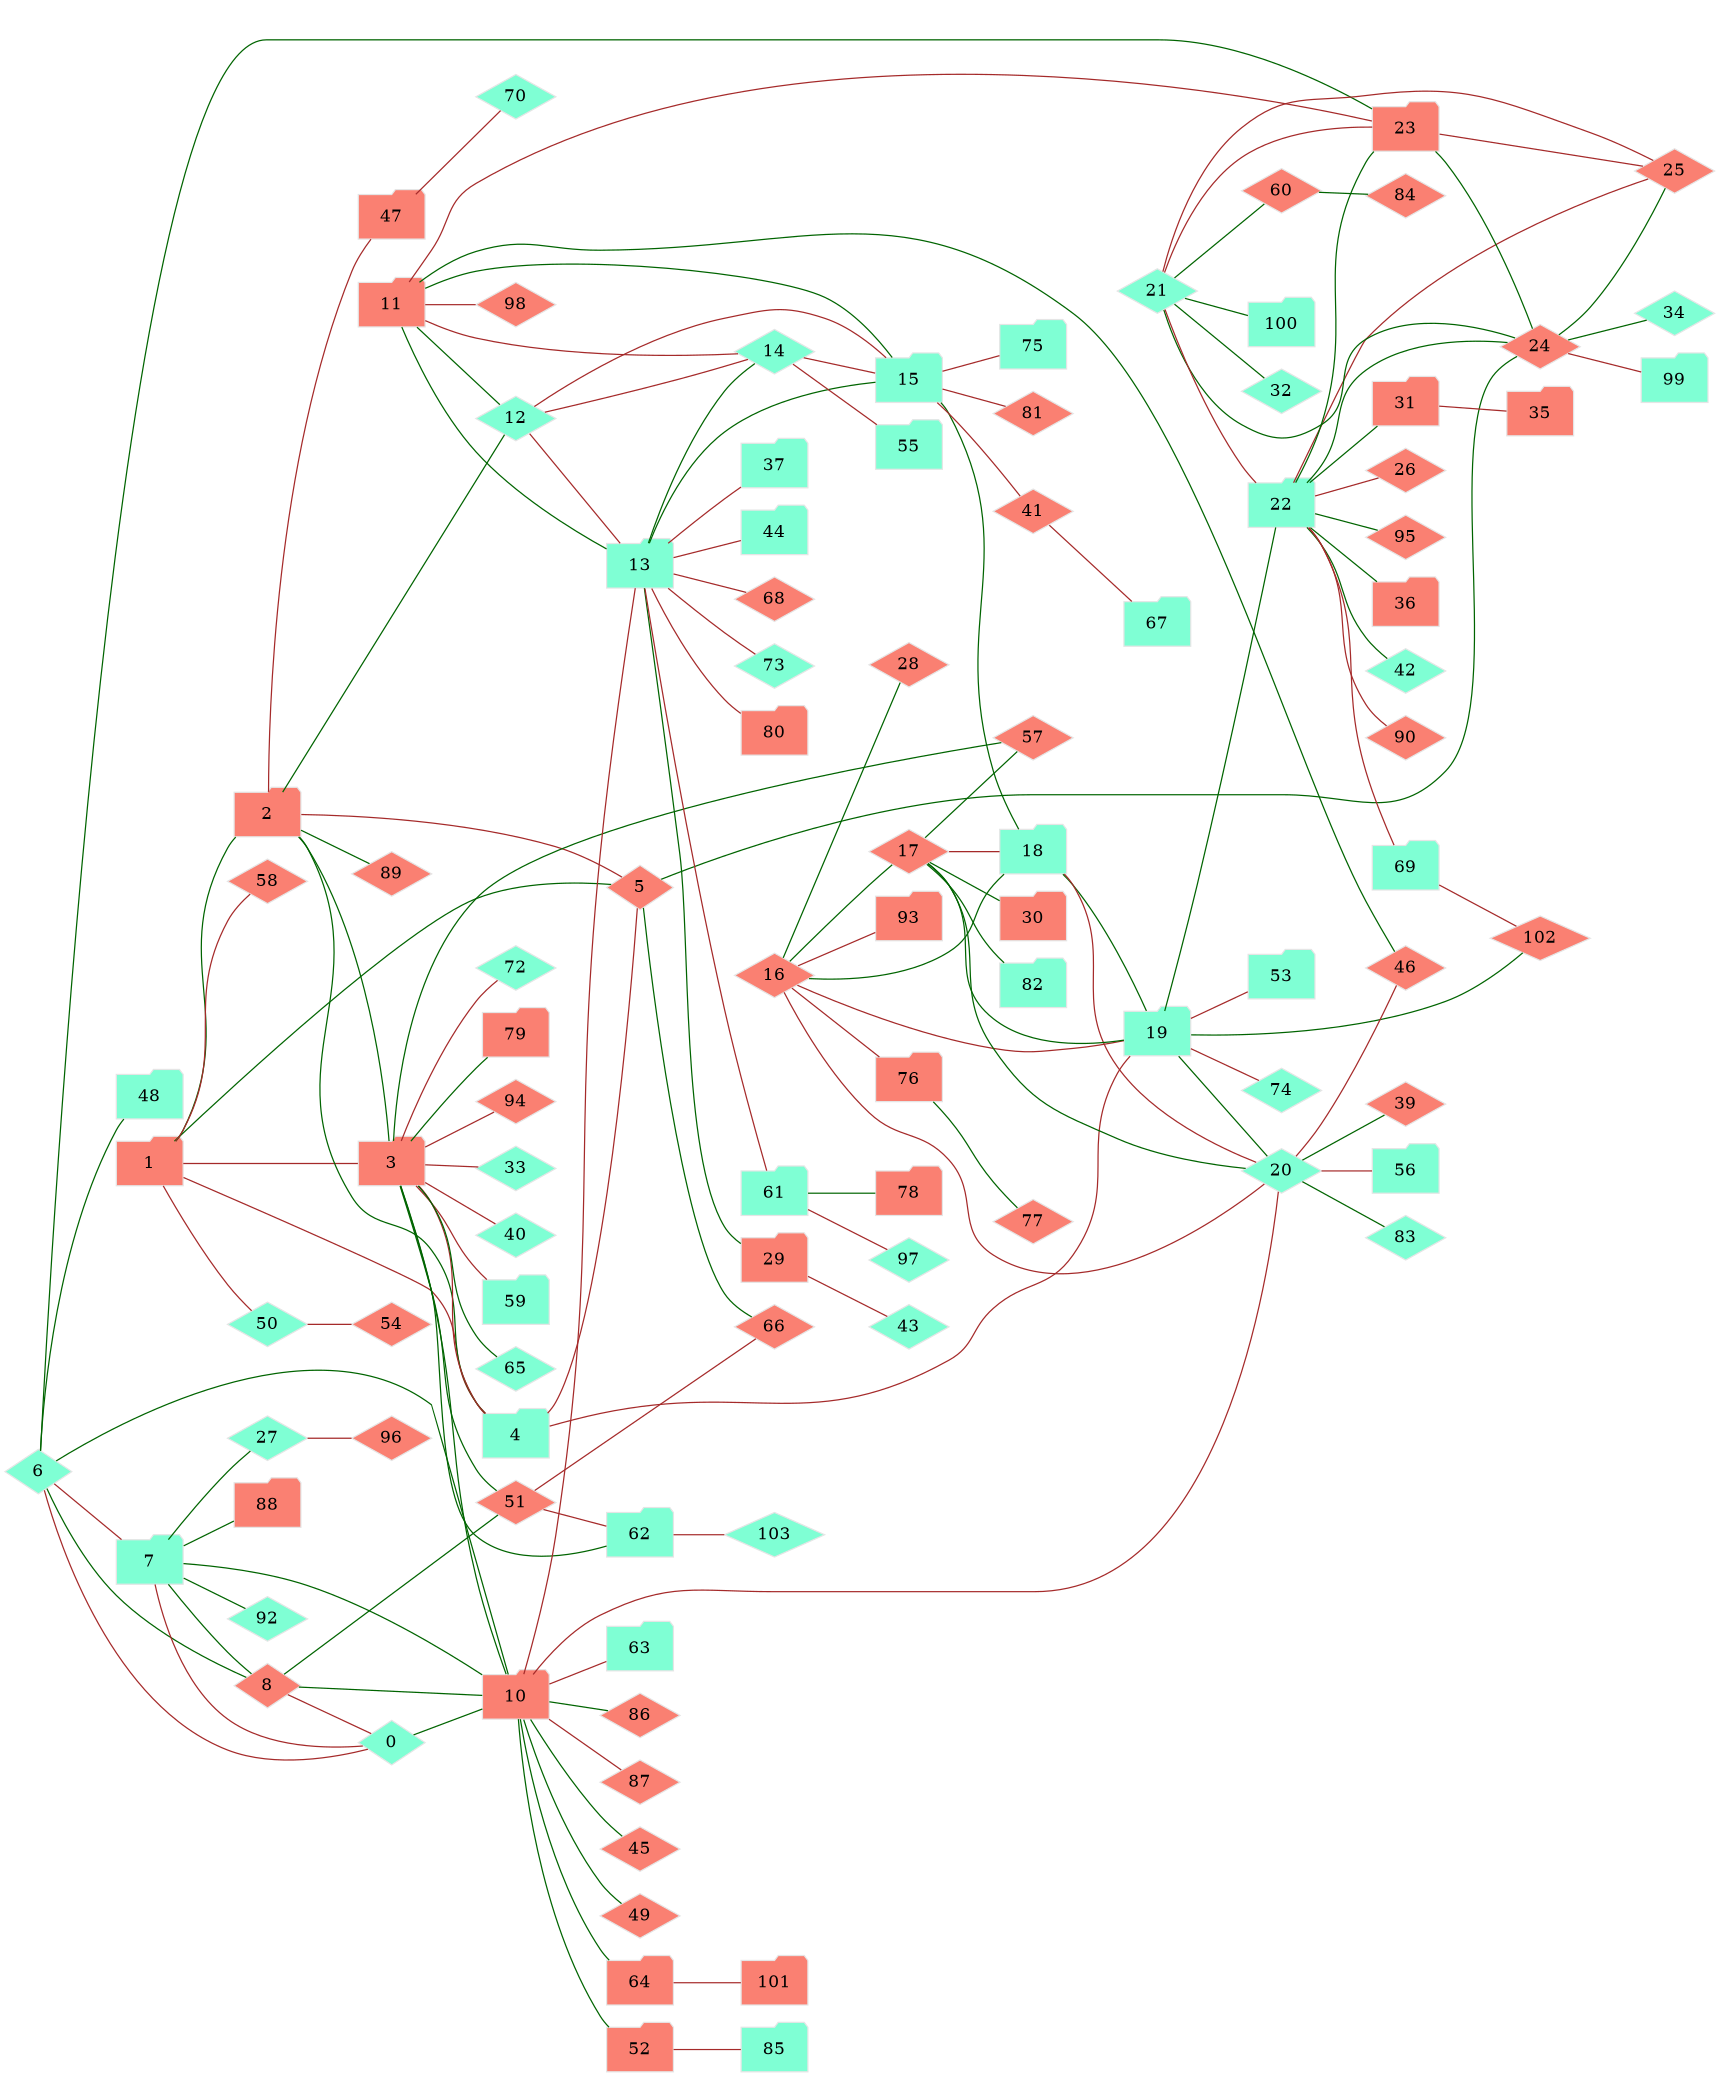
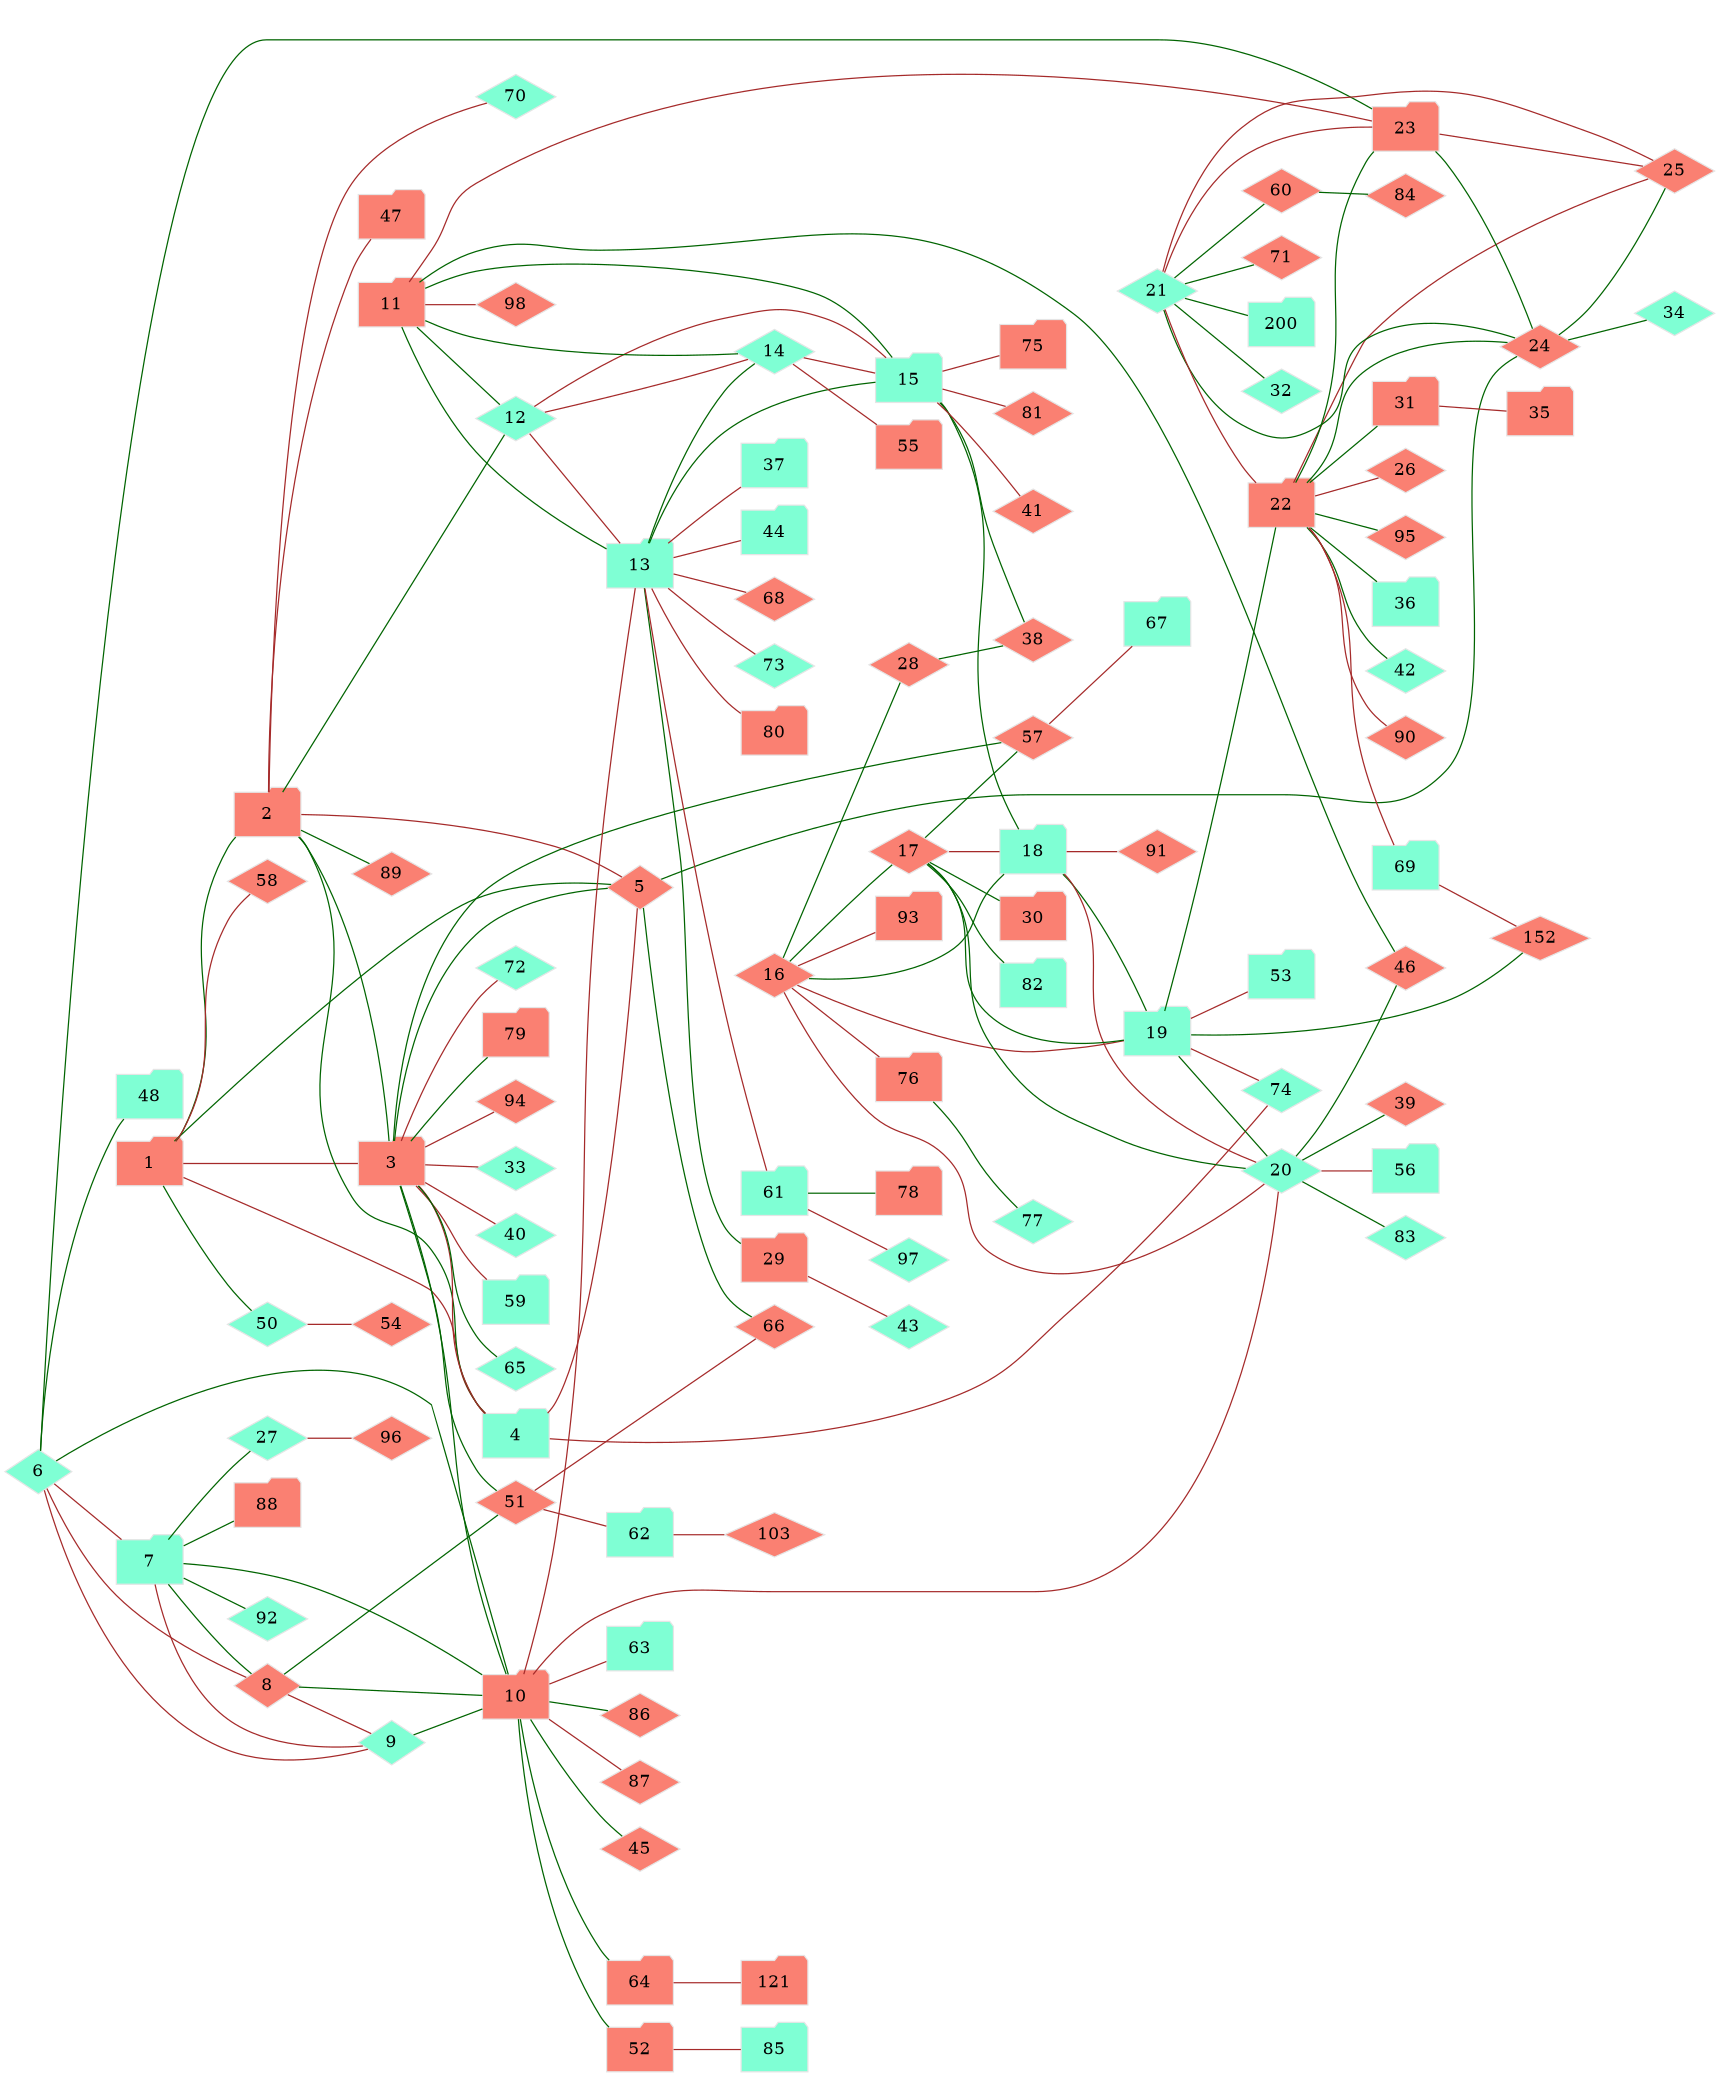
  graph {
    rankdir=LR
    node [color=gray90 fillcolor=salmon shape=diamond style=filled]
    edge [color=darkgreen]
    1 [shape=folder]
    2 [shape=folder]
    3 [shape=folder]
    4 [fillcolor=aquamarine shape=folder]
    5
    50 [fillcolor=aquamarine]
    58
    12 [fillcolor=aquamarine]
    47 [shape=folder]
    70 [fillcolor=aquamarine]
    89
    10 [shape=folder]
    33 [fillcolor=aquamarine]
    40 [fillcolor=aquamarine]
    51
    57
    59 [fillcolor=aquamarine shape=folder]
    65 [fillcolor=aquamarine]
    72 [fillcolor=aquamarine]
    79 [shape=folder]
    94
    19 [fillcolor=aquamarine shape=folder]
    24
    66
    54
    13 [fillcolor=aquamarine shape=folder]
    14 [fillcolor=aquamarine]
    15 [fillcolor=aquamarine shape=folder]
    20 [fillcolor=aquamarine]
    45
-   49
    52 [shape=folder]
    63 [fillcolor=aquamarine shape=folder]
    64 [shape=folder]
    86
    87
    62 [fillcolor=aquamarine shape=folder]
    67 [fillcolor=aquamarine shape=folder]
-   22 [fillcolor=aquamarine shape=folder]
+   22 [shape=folder]
    53 [fillcolor=aquamarine shape=folder]
    74 [fillcolor=aquamarine]
-   102
+   102 [label=152]
    25
    34 [fillcolor=aquamarine]
-   99 [fillcolor=aquamarine shape=folder]
    6 [fillcolor=aquamarine]
    7 [fillcolor=aquamarine shape=folder]
    8
-   9 [fillcolor=aquamarine label=0]
+   9 [fillcolor=aquamarine]
    23 [shape=folder]
    48 [fillcolor=aquamarine shape=folder]
    27 [fillcolor=aquamarine]
    88 [shape=folder]
    92 [fillcolor=aquamarine]
    96
    29 [shape=folder]
    37 [fillcolor=aquamarine shape=folder]
    44 [fillcolor=aquamarine shape=folder]
    61 [fillcolor=aquamarine shape=folder]
    68
    73 [fillcolor=aquamarine]
    80 [shape=folder]
    46
    39
    56 [fillcolor=aquamarine shape=folder]
    83 [fillcolor=aquamarine]
    85 [fillcolor=aquamarine shape=folder]
-   101 [shape=folder]
+   101 [shape=folder label=121]
    11 [shape=folder]
    98
-   55 [fillcolor=aquamarine shape=folder]
+   55 [shape=folder]
    18 [fillcolor=aquamarine shape=folder]
+   38
    41
-   75 [fillcolor=aquamarine shape=folder]
+   75 [shape=folder]
    81
    43 [fillcolor=aquamarine]
    78 [shape=folder]
    97 [fillcolor=aquamarine]
+   91
    16
    17
    28
    76 [shape=folder]
    93 [shape=folder]
    30 [shape=folder]
    82 [fillcolor=aquamarine shape=folder]
-   77
+   77 [fillcolor=aquamarine]
    26
    31 [shape=folder]
-   36 [shape=folder]
+   36 [fillcolor=aquamarine shape=folder]
    42 [fillcolor=aquamarine]
    69 [fillcolor=aquamarine shape=folder]
    90
    95
    21 [fillcolor=aquamarine]
    32 [fillcolor=aquamarine]
    60
-   100 [fillcolor=aquamarine shape=folder]
+   71
+   100 [fillcolor=aquamarine shape=folder label=200]
    84
    35 [shape=folder]
-   103 [fillcolor=aquamarine]
+   103
    1 -- 2
    1 -- 3 [color=brown]
    1 -- 4 [color=brown]
    1 -- 5
-   1 -- 50 [color=brown]
+   1 -- 50
    1 -- 58 [color=brown]
    2 -- 3
    2 -- 4
    2 -- 5 [color=brown]
    2 -- 12
    2 -- 47 [color=brown]
-   47 -- 70 [color=brown]
+   2 -- 70 [color=brown]
    2 -- 89
    3 -- 4 [color=brown]
-   3 -- 62
+   3 -- 5
    3 -- 10
    3 -- 33 [color=brown]
    3 -- 40 [color=brown]
    3 -- 51
    3 -- 57
    3 -- 59 [color=brown]
    3 -- 65
    3 -- 72 [color=brown]
    3 -- 79
    3 -- 94 [color=brown]
    4 -- 5 [color=brown]
-   4 -- 19 [color=brown]
+   4 -- 74 [color=brown]
    5 -- 24
    5 -- 66
    50 -- 54 [color=brown]
    12 -- 13 [color=brown]
    12 -- 14 [color=brown]
    12 -- 15 [color=brown]
    10 -- 13 [color=brown]
    10 -- 20 [color=brown]
    10 -- 45
-   10 -- 49
    10 -- 52
    10 -- 63 [color=brown]
    10 -- 64
    10 -- 86
    10 -- 87 [color=brown]
    51 -- 66 [color=brown]
    51 -- 62 [color=brown]
-   41 -- 67 [color=brown]
+   57 -- 67 [color=brown]
    19 -- 20
    19 -- 22
    19 -- 53 [color=brown]
    19 -- 74 [color=brown]
    19 -- 102
    24 -- 25
    24 -- 34
-   24 -- 99 [color=brown]
    13 -- 14
    13 -- 15
    13 -- 29
    13 -- 37 [color=brown]
    13 -- 44 [color=brown]
    13 -- 61 [color=brown]
    13 -- 68 [color=brown]
    13 -- 73 [color=brown]
    13 -- 80 [color=brown]
    14 -- 15 [color=brown]
    14 -- 55 [color=brown]
    15 -- 18
+   15 -- 38
    15 -- 41 [color=brown]
    15 -- 75 [color=brown]
    15 -- 81 [color=brown]
-   20 -- 46 [color=brown]
+   20 -- 46
    20 -- 39
    20 -- 56 [color=brown]
    20 -- 83
    52 -- 85 [color=brown]
    64 -- 101 [color=brown]
    62 -- 103 [color=brown]
    22 -- 24
    22 -- 25 [color=brown]
    22 -- 23
    22 -- 26 [color=brown]
    22 -- 31
    22 -- 36
    22 -- 42
    22 -- 69 [color=brown]
    22 -- 90 [color=brown]
    22 -- 95
    6 -- 10
    6 -- 7 [color=brown]
-   6 -- 8
+   6 -- 8 [color=brown]
    6 -- 9 [color=brown]
    6 -- 23
    6 -- 48
    7 -- 10
    7 -- 8
    7 -- 9 [color=brown]
    7 -- 27
    7 -- 88
    7 -- 92
    8 -- 10
    8 -- 51
    8 -- 9 [color=brown]
    9 -- 10
    23 -- 24
    23 -- 25 [color=brown]
    27 -- 96 [color=brown]
    29 -- 43 [color=brown]
    61 -- 78
    61 -- 97 [color=brown]
    11 -- 12
    11 -- 13
-   11 -- 14 [color=brown]
+   11 -- 14
    11 -- 15
    11 -- 23 [color=brown]
    11 -- 46
    11 -- 98 [color=brown]
    18 -- 19
    18 -- 20 [color=brown]
+   18 -- 91 [color=brown]
    16 -- 19 [color=brown]
    16 -- 20 [color=brown]
    16 -- 18
    16 -- 17
    16 -- 28
    16 -- 76 [color=brown]
    16 -- 93 [color=brown]
    17 -- 57
    17 -- 19
    17 -- 20
    17 -- 18 [color=brown]
    17 -- 30
    17 -- 82
+   28 -- 38
    76 -- 77
    31 -- 35 [color=brown]
    69 -- 102 [color=brown]
    21 -- 24
    21 -- 22 [color=brown]
    21 -- 25 [color=brown]
    21 -- 23 [color=brown]
    21 -- 32
    21 -- 60
+   21 -- 71
    21 -- 100
    60 -- 84
  }
